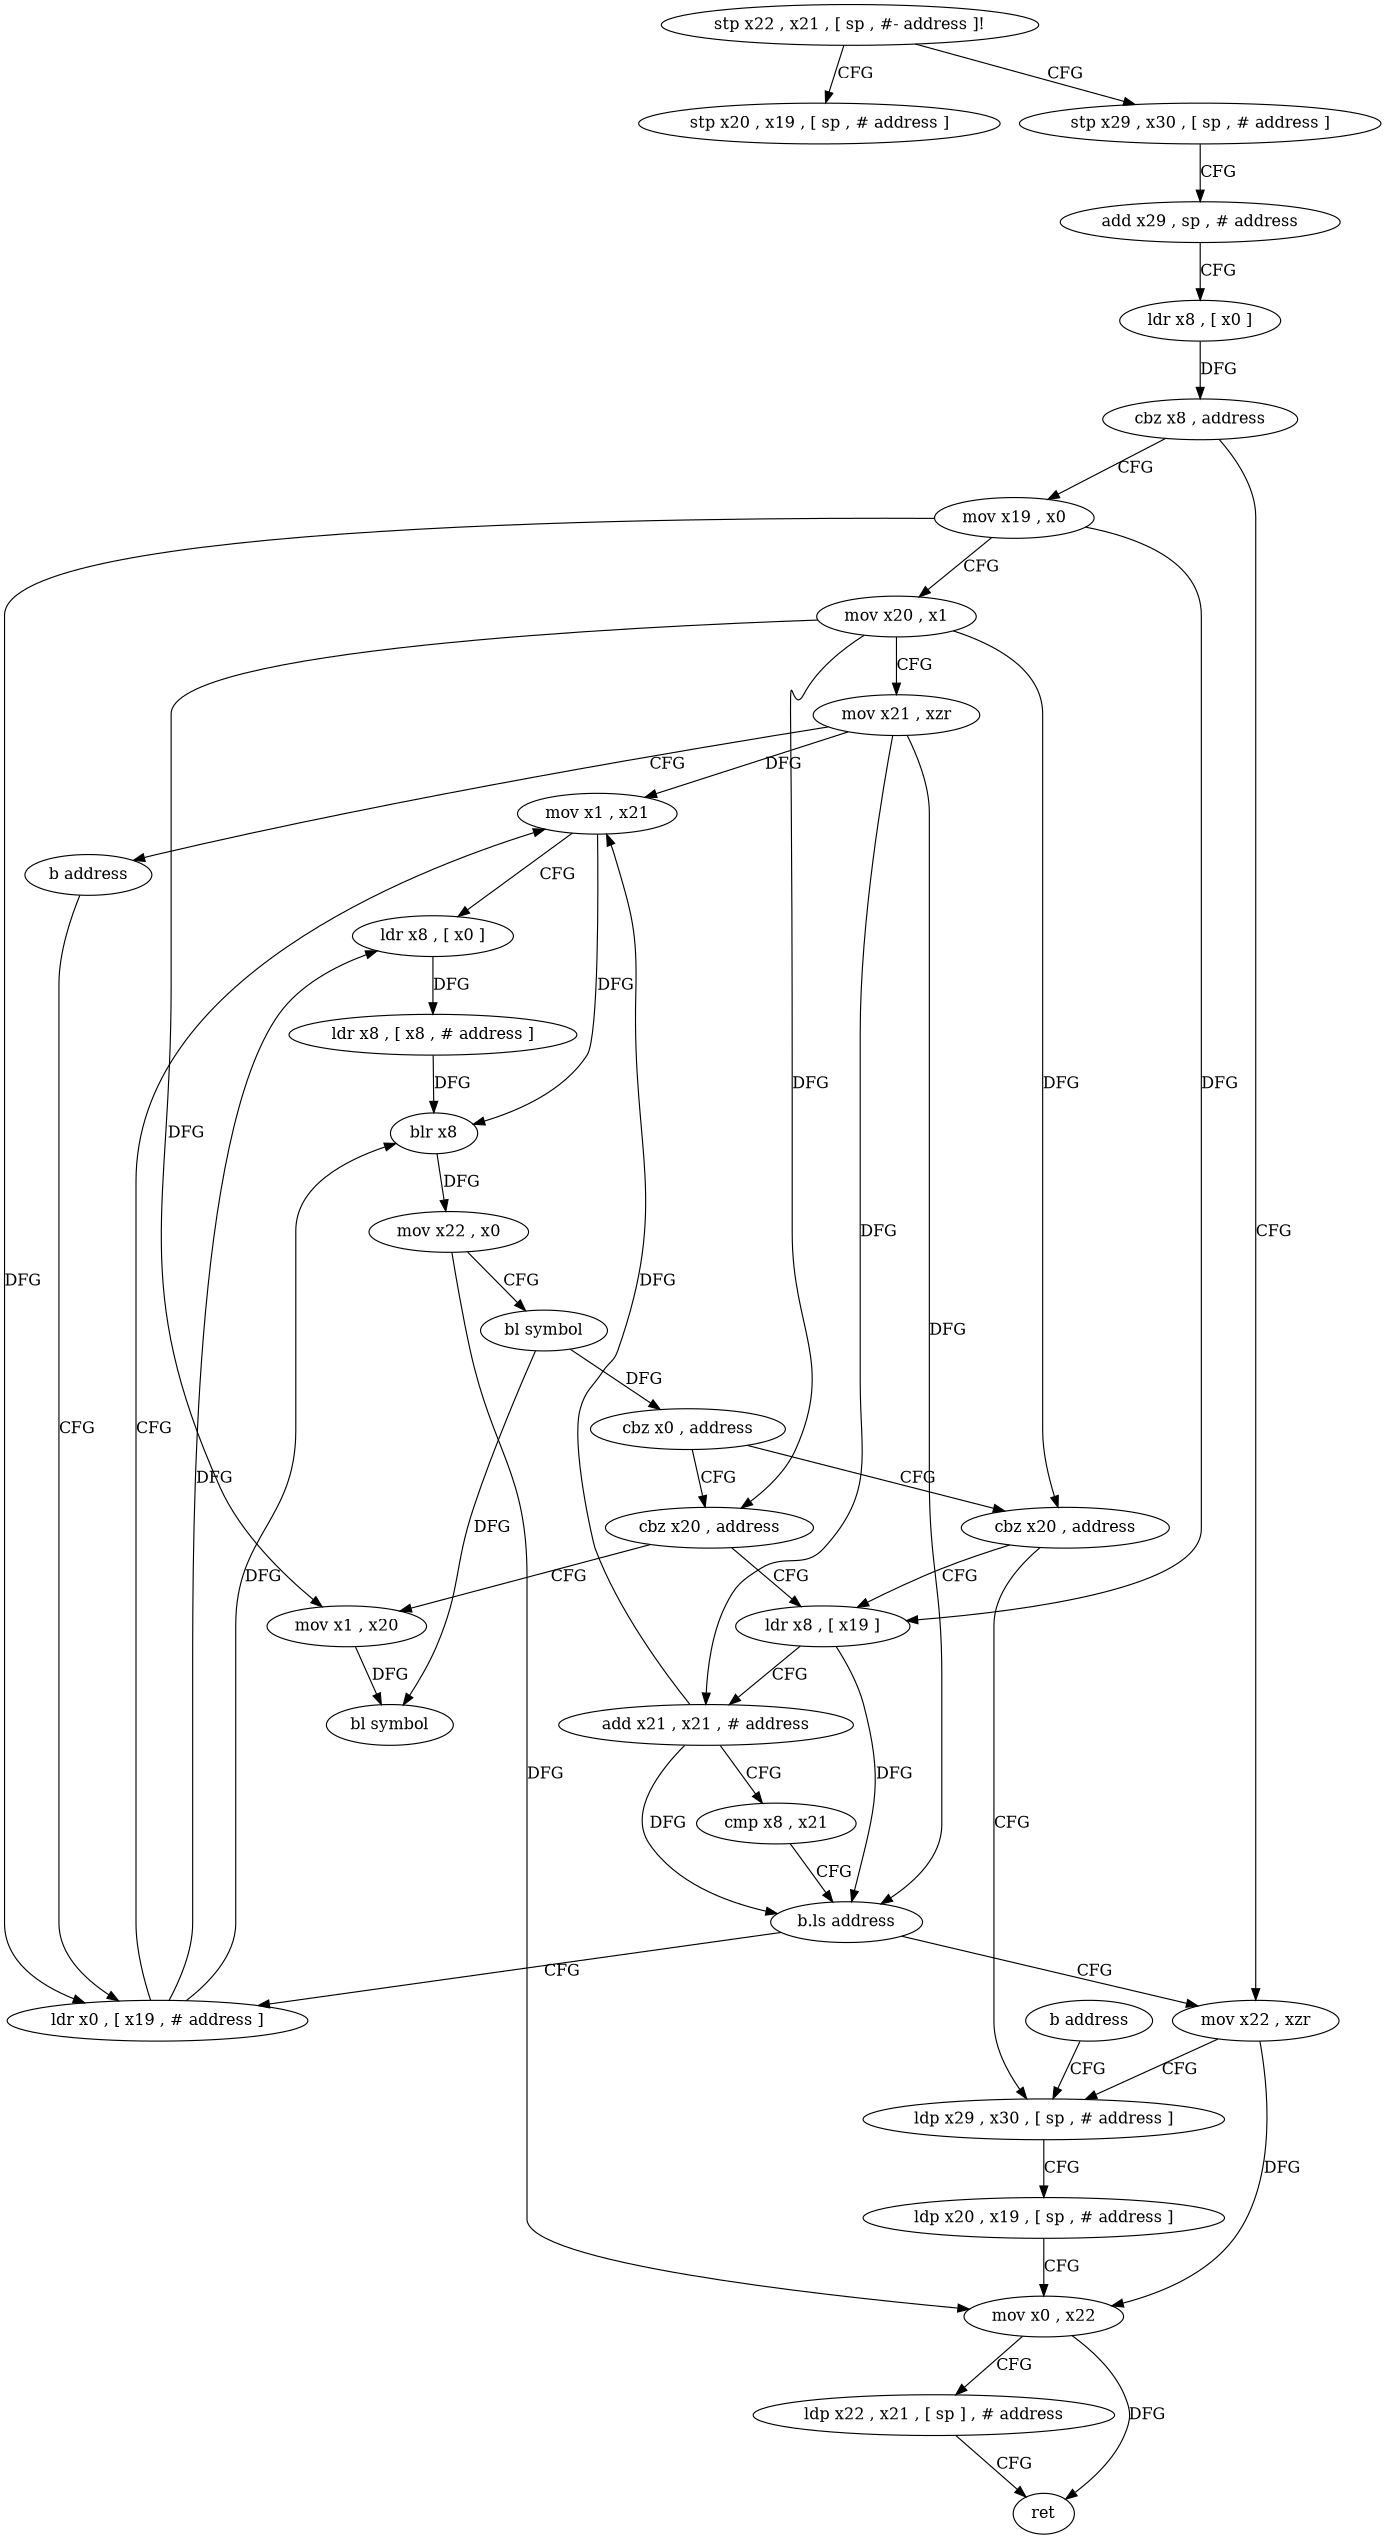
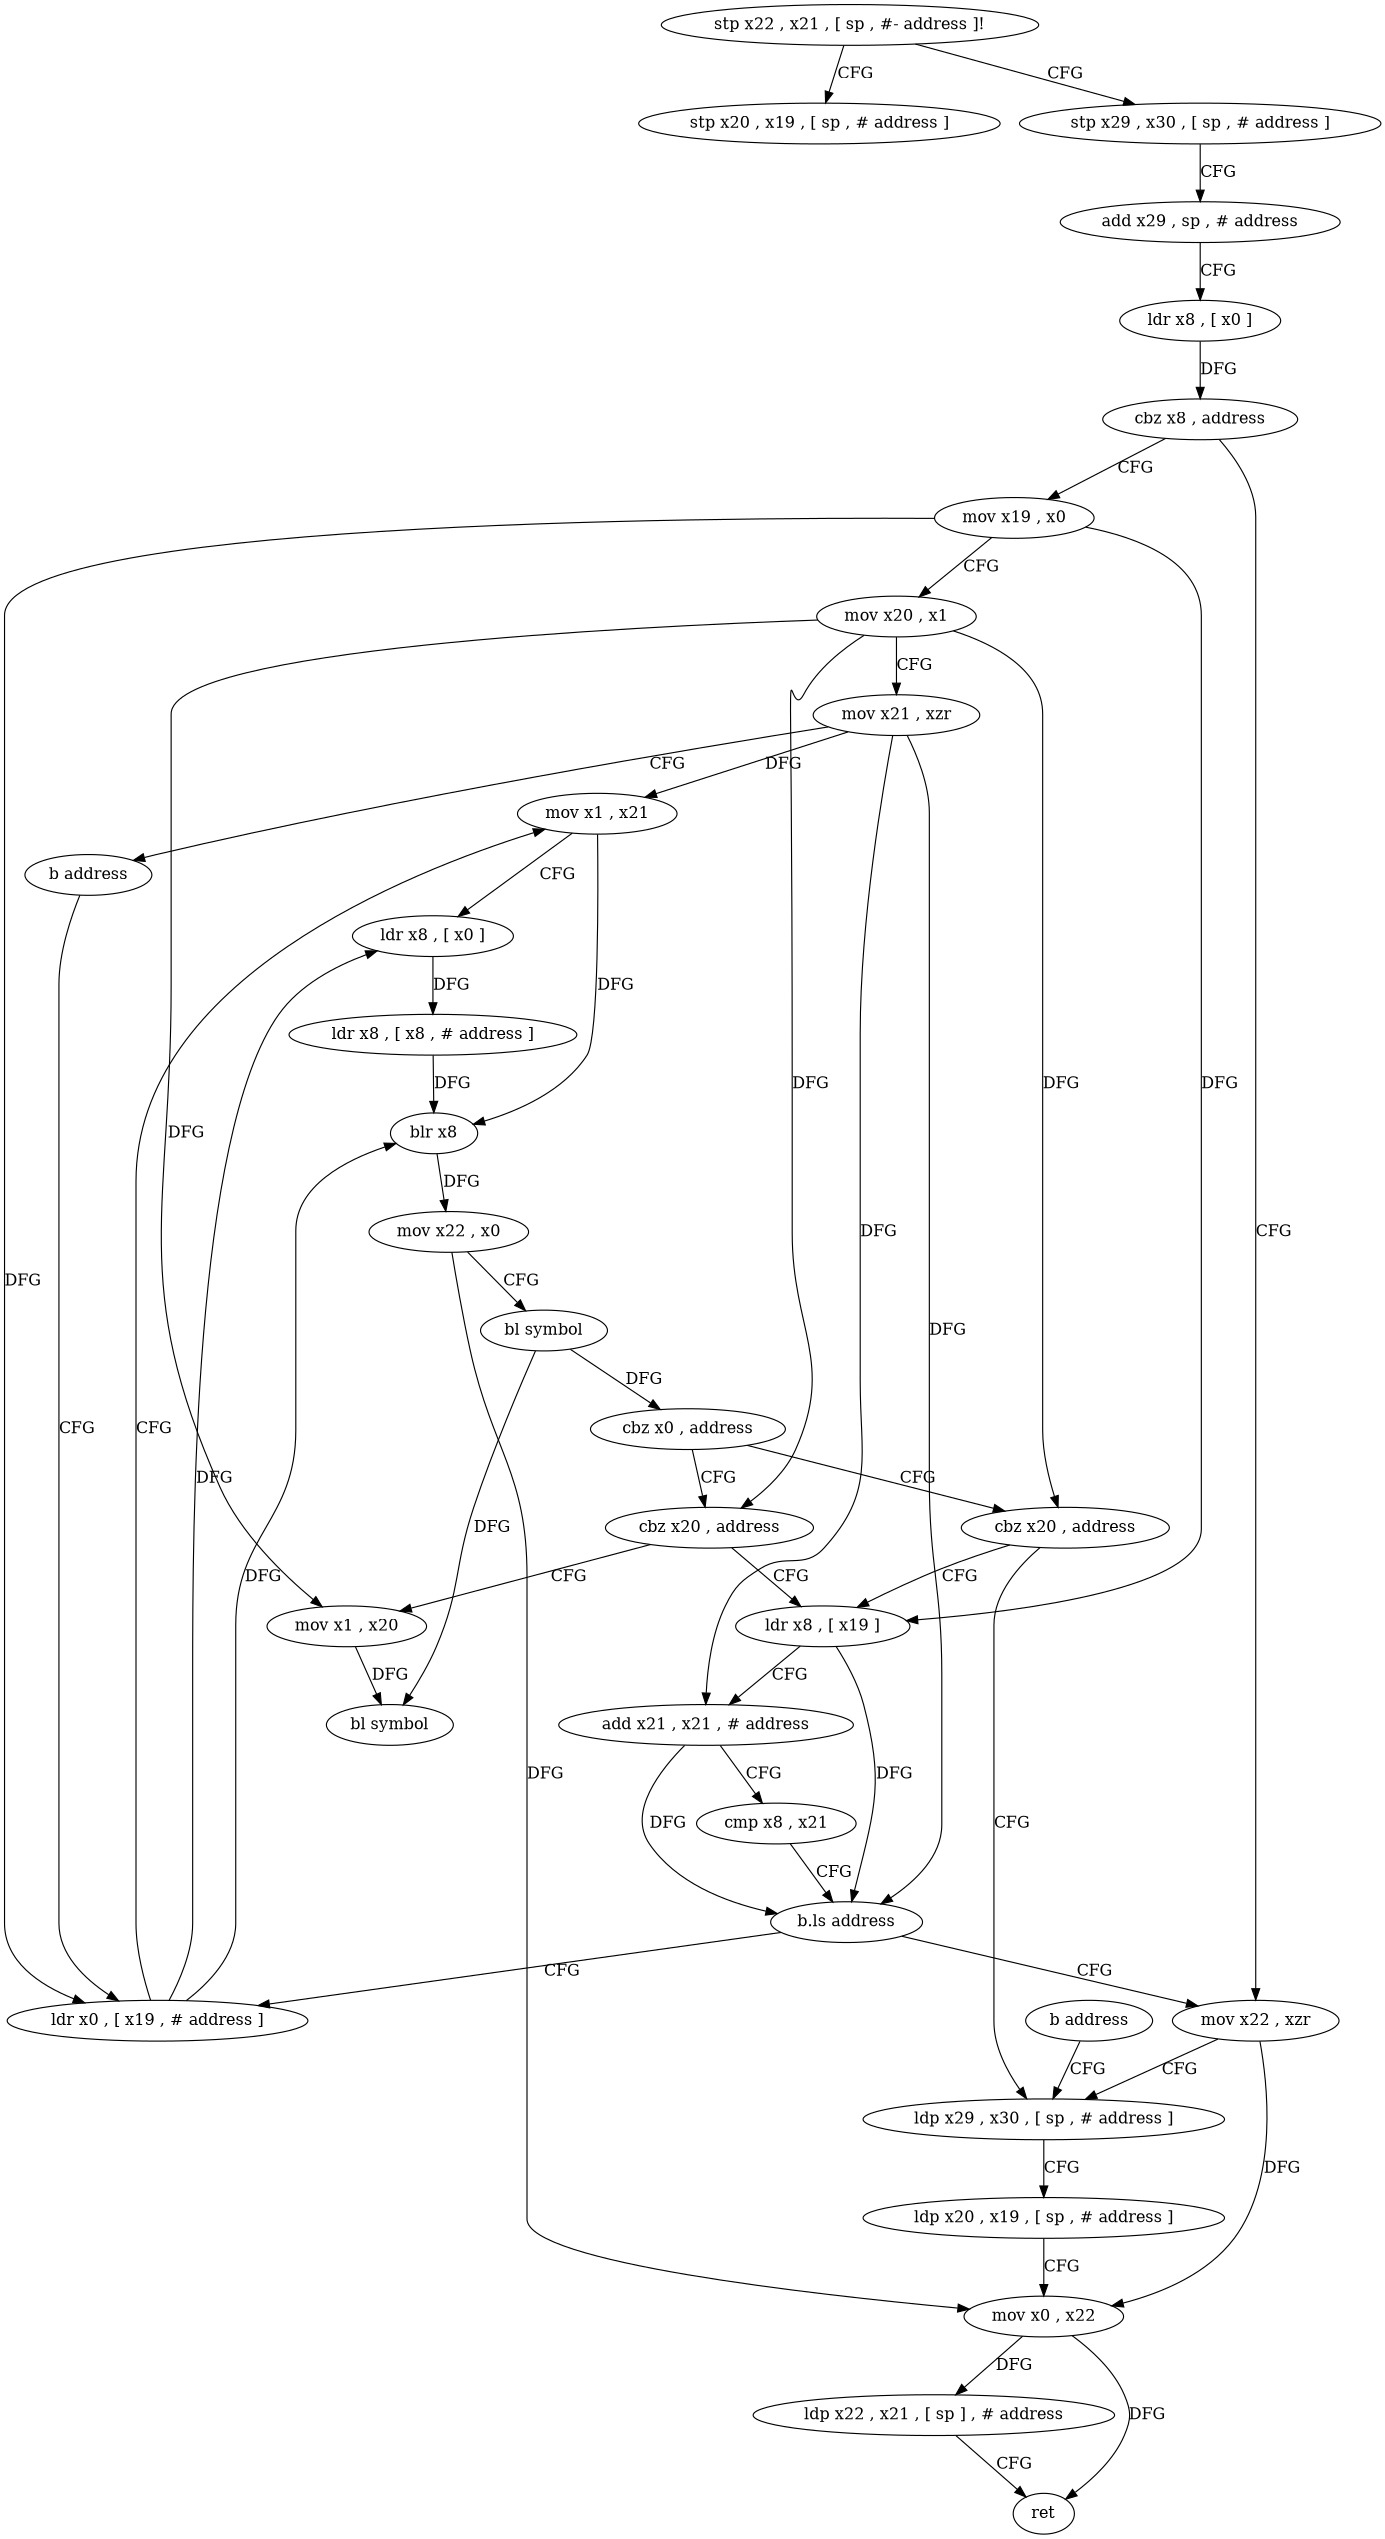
  digraph {
    n1 [label="stp x22 , x21 , [ sp , #- address ]!"]
    n2 [label="stp x20 , x19 , [ sp , # address ]"]
    n3 [label="stp x29 , x30 , [ sp , # address ]"]
    n4 [label="add x29 , sp , # address"]
    n5 [label="ldr x8 , [ x0 ]"]
    n6 [label="cbz x8 , address"]
    n7 [label="mov x22 , xzr"]
    n8 [label="mov x19 , x0"]
    n9 [label="ldp x29 , x30 , [ sp , # address ]"]
    n10 [label="mov x0 , x22"]
    n11 [label="mov x20 , x1"]
    n12 [label="ldr x0 , [ x19 , # address ]"]
    n13 [label="ldr x8 , [ x19 ]"]
    n14 [label="ldp x20 , x19 , [ sp , # address ]"]
    n15 [label="ldp x22 , x21 , [ sp ] , # address"]
    n16 [label=ret]
    n17 [label="mov x21 , xzr"]
    n18 [label="cbz x20 , address"]
    n19 [label="cbz x20 , address"]
    n20 [label="mov x1 , x20"]
    n21 [label="mov x1 , x21"]
    n22 [label="ldr x8 , [ x0 ]"]
    n23 [label="blr x8"]
    n24 [label="add x21 , x21 , # address"]
    n25 [label="b.ls address"]
    n26 [label="b address"]
    n27 [label="bl symbol"]
    n28 [label="cmp x8 , x21"]
    n29 [label="ldr x8 , [ x8 , # address ]"]
    n30 [label="mov x22 , x0"]
    n31 [label="bl symbol"]
    n32 [label="cbz x0 , address"]
    n33 [label="b address"]
    n1 -> n2 [label=CFG]
    n1 -> n3 [label=CFG]
    n3 -> n4 [label=CFG]
    n4 -> n5 [label=CFG]
    n5 -> n6 [label=DFG]
    n6 -> n7 [label=CFG]
    n6 -> n8 [label=CFG]
    n7 -> n9 [label=CFG]
    n7 -> n10 [label=DFG]
    n8 -> n11 [label=CFG]
    n8 -> n12 [label=DFG]
    n8 -> n13 [label=DFG]
    n9 -> n14 [label=CFG]
-   n10 -> n15 [label=CFG]
+   n10 -> n15 [label=DFG]
    n10 -> n16 [label=DFG]
    n11 -> n17 [label=CFG]
    n11 -> n18 [label=DFG]
    n11 -> n19 [label=DFG]
    n11 -> n20 [label=DFG]
    n12 -> n21 [label=CFG]
    n12 -> n22 [label=DFG]
    n12 -> n23 [label=DFG]
    n13 -> n24 [label=CFG]
    n13 -> n25 [label=DFG]
    n14 -> n10 [label=CFG]
    n15 -> n16 [label=CFG]
    n17 -> n21 [label=DFG]
    n17 -> n24 [label=DFG]
    n17 -> n25 [label=DFG]
    n17 -> n26 [label=CFG]
    n18 -> n9 [label=CFG]
    n18 -> n13 [label=CFG]
    n19 -> n13 [label=CFG]
    n19 -> n20 [label=CFG]
    n20 -> n27 [label=DFG]
    n21 -> n22 [label=CFG]
    n21 -> n23 [label=DFG]
    n22 -> n29 [label=DFG]
    n23 -> n30 [label=DFG]
-   n24 -> n21 [label=DFG]
    n24 -> n25 [label=DFG]
    n24 -> n28 [label=CFG]
    n25 -> n7 [label=CFG]
    n25 -> n12 [label=CFG]
    n26 -> n12 [label=CFG]
    n28 -> n25 [label=CFG]
    n29 -> n23 [label=DFG]
    n30 -> n10 [label=DFG]
    n30 -> n31 [label=CFG]
    n31 -> n27 [label=DFG]
    n31 -> n32 [label=DFG]
    n32 -> n18 [label=CFG]
    n32 -> n19 [label=CFG]
    n33 -> n9 [label=CFG]
  }
